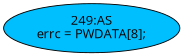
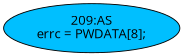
  strict digraph {
    fontname="Open Sans"
-   n1 [ast="<pyverilog.vparser.ast.Assign object at 0x7f79abcaefd0>" def_var="['errc']" fillcolor=deepskyblue label="249:AS\nerrc = PWDATA[8];" statements="[]" style=filled typ=Assign use_var="['PWDATA']" color=black fontname="Open Sans"]
+   n1 [ast="<pyverilog.vparser.ast.Assign object at 0x7f79abcaefd0>" def_var="['errc']" fillcolor=deepskyblue label="209:AS\nerrc = PWDATA[8];" statements="[]" style=filled typ=Assign use_var="['PWDATA']" color=black fontname="Open Sans"]
  }
